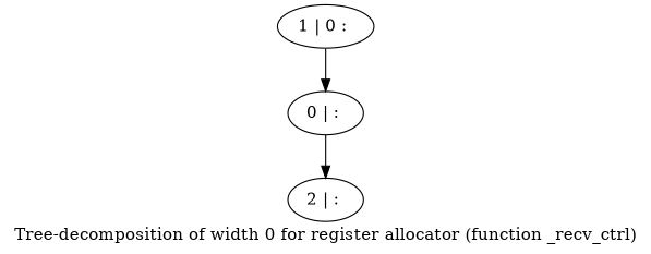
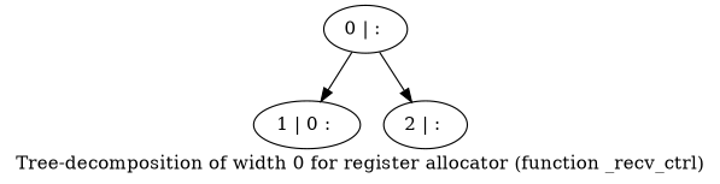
  digraph {
    label="Tree-decomposition of width 0 for register allocator (function _recv_ctrl)"
    n1 [label="0 | : "]
    n2 [label="1 | 0 : "]
    n3 [label="2 | : "]
-   n2 -> n1
+   n1 -> n2
    n1 -> n3
  }
